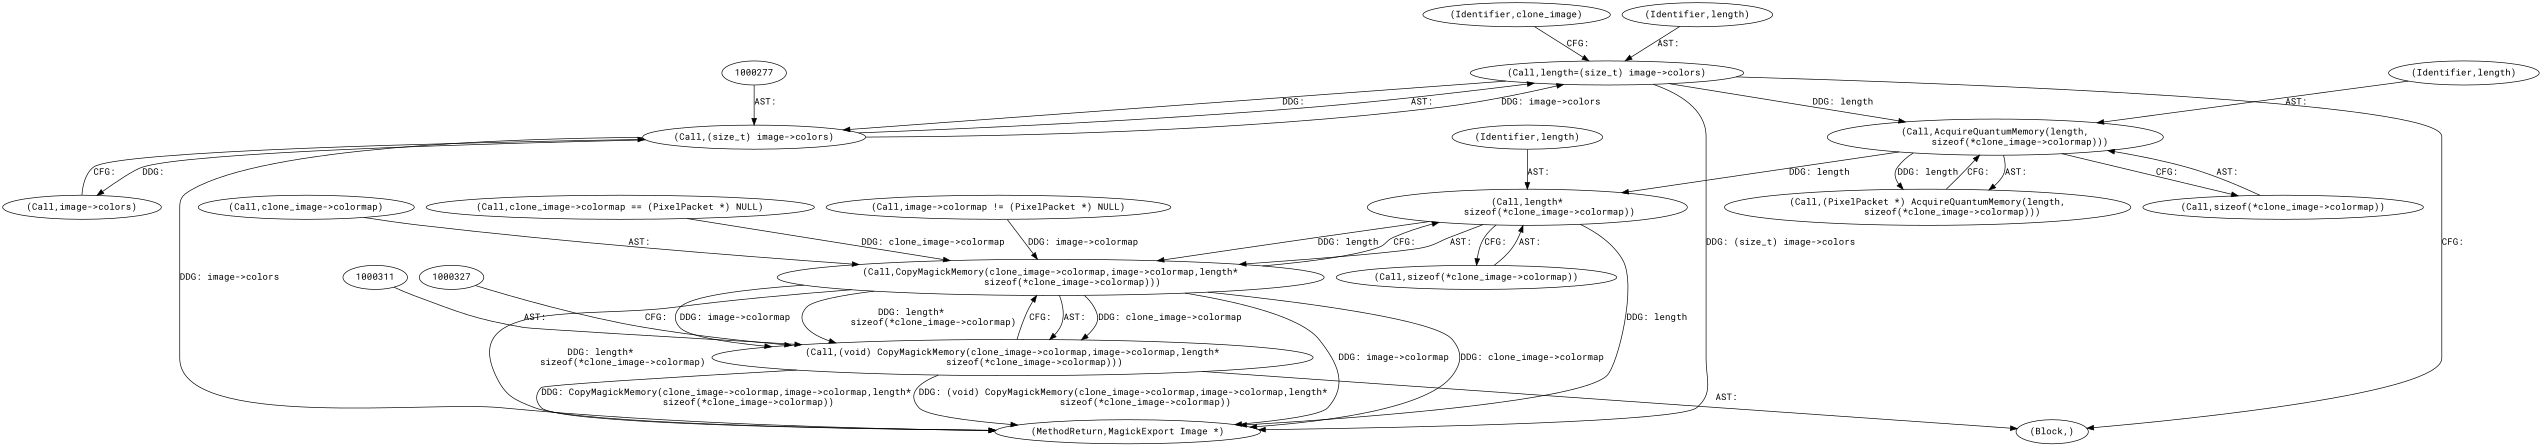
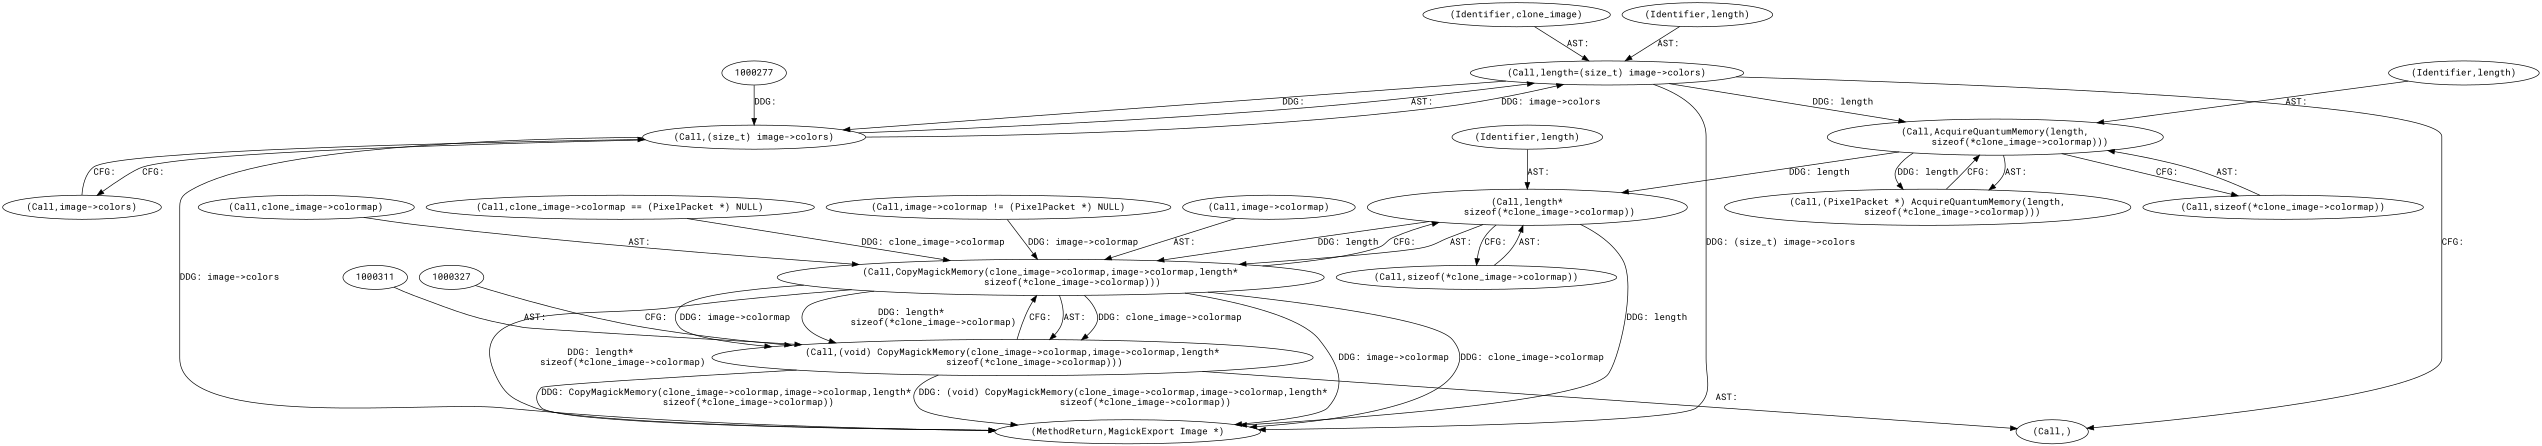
  digraph {
    fontname="Roboto Mono"
    node [fontname="Roboto Mono"]
    edge [fontname="Roboto Mono"]
    n1 [label="(Call,length*\n        sizeof(*clone_image->colormap))"]
    n2 [label="(Call,CopyMagickMemory(clone_image->colormap,image->colormap,length*\n        sizeof(*clone_image->colormap)))"]
    n3 [label="(Call,sizeof(*clone_image->colormap))"]
    n4 [label="(MethodReturn,MagickExport Image *)"]
    n5 [label="(Call,(void) CopyMagickMemory(clone_image->colormap,image->colormap,length*\n        sizeof(*clone_image->colormap)))"]
    n6 [label="(Call,AcquireQuantumMemory(length,\n         sizeof(*clone_image->colormap)))"]
    n7 [label="(Call,sizeof(*clone_image->colormap))"]
    n8 [label="(Call,(PixelPacket *) AcquireQuantumMemory(length,\n         sizeof(*clone_image->colormap)))"]
    n9 [label="(Call,length=(size_t) image->colors)"]
    n10 [label="(Call,(size_t) image->colors)"]
-   n11 [label="(Block,)"]
+   n11 [label="(Call,)"]
    n12 [label="(Call,image->colors)"]
    n13 [label="(Identifier,clone_image)"]
    n14 [label="(Identifier,length)"]
    n15 [label="(Identifier,length)"]
    n16 [label="(Call,clone_image->colormap)"]
    n17 [label="(Call,clone_image->colormap == (PixelPacket *) NULL)"]
    n18 [label="(Identifier,length)"]
    n19 [label="(Call,image->colormap != (PixelPacket *) NULL)"]
+   n20 [label="(Call,image->colormap)"]
    1000277
    1000311
    1000327
    n1 -> n2 [label="AST: "]
    n1 -> n2 [label="DDG: length"]
    n1 -> n3 [label="CFG: "]
    n1 -> n4 [label="DDG: length"]
    n2 -> n1 [label="CFG: "]
    n2 -> n4 [label="DDG: image->colormap"]
    n2 -> n4 [label="DDG: clone_image->colormap"]
    n2 -> n4 [label="DDG: length*\n        sizeof(*clone_image->colormap)"]
    n2 -> n5 [label="AST: "]
    n2 -> n5 [label="DDG: clone_image->colormap"]
    n2 -> n5 [label="DDG: image->colormap"]
    n2 -> n5 [label="DDG: length*\n        sizeof(*clone_image->colormap)"]
    n3 -> n1 [label="AST: "]
    n5 -> n2 [label="CFG: "]
    n5 -> n4 [label="DDG: (void) CopyMagickMemory(clone_image->colormap,image->colormap,length*\n        sizeof(*clone_image->colormap))"]
    n5 -> n4 [label="DDG: CopyMagickMemory(clone_image->colormap,image->colormap,length*\n        sizeof(*clone_image->colormap))"]
    n5 -> n11 [label="AST: "]
    n6 -> n1 [label="DDG: length"]
    n6 -> n7 [label="CFG: "]
    n6 -> n8 [label="AST: "]
    n6 -> n8 [label="DDG: length"]
    n7 -> n6 [label="AST: "]
    n8 -> n6 [label="CFG: "]
    n9 -> n4 [label="DDG: (size_t) image->colors"]
    n9 -> n6 [label="DDG: length"]
    n9 -> n10 [label="DDG: "]
    n9 -> n11 [label="CFG: "]
    n10 -> n4 [label="DDG: image->colors"]
    n10 -> n9 [label="AST: "]
    n10 -> n9 [label="DDG: image->colors"]
-   n10 -> n12 [label="DDG: "]
+   n10 -> n12 [label="CFG: "]
    n12 -> n10 [label="CFG: "]
-   n13 -> n9 [label="CFG: "]
+   n13 -> n9 [label="AST: "]
    n14 -> n6 [label="AST: "]
    n15 -> n9 [label="AST: "]
    n16 -> n2 [label="AST: "]
    n17 -> n2 [label="DDG: clone_image->colormap"]
    n18 -> n1 [label="AST: "]
    n19 -> n2 [label="DDG: image->colormap"]
-   1000277 -> n10 [label="AST: "]
+   n20 -> n2 [label="AST: "]
+   1000277 -> n10 [label="DDG: "]
    1000311 -> n5 [label="AST: "]
    1000327 -> n5 [label="CFG: "]
  }
